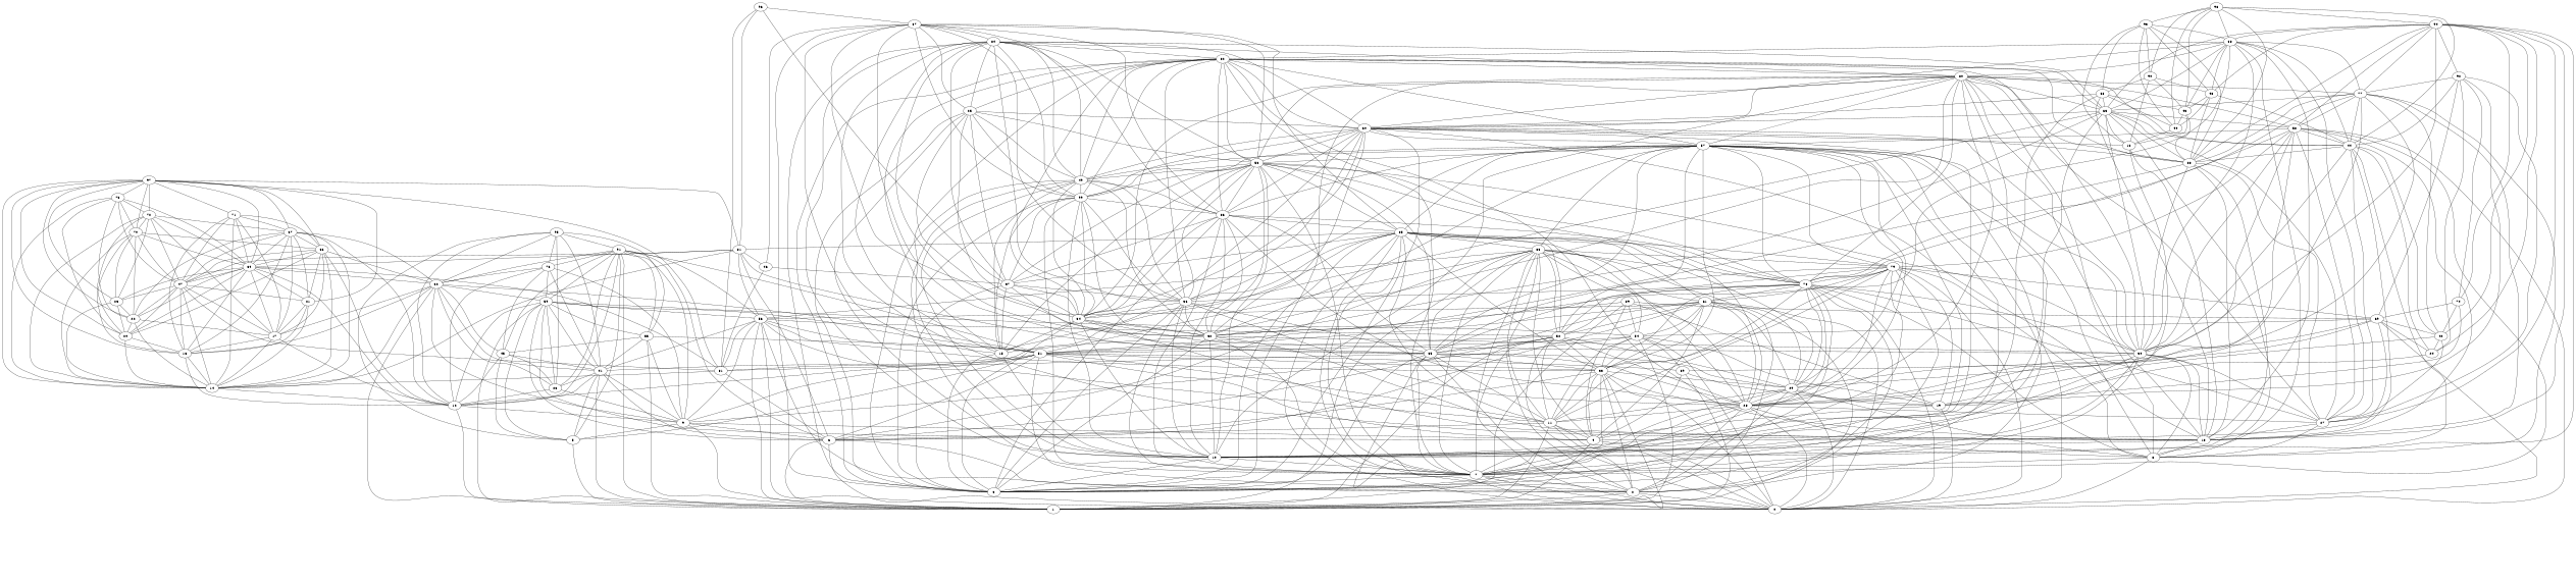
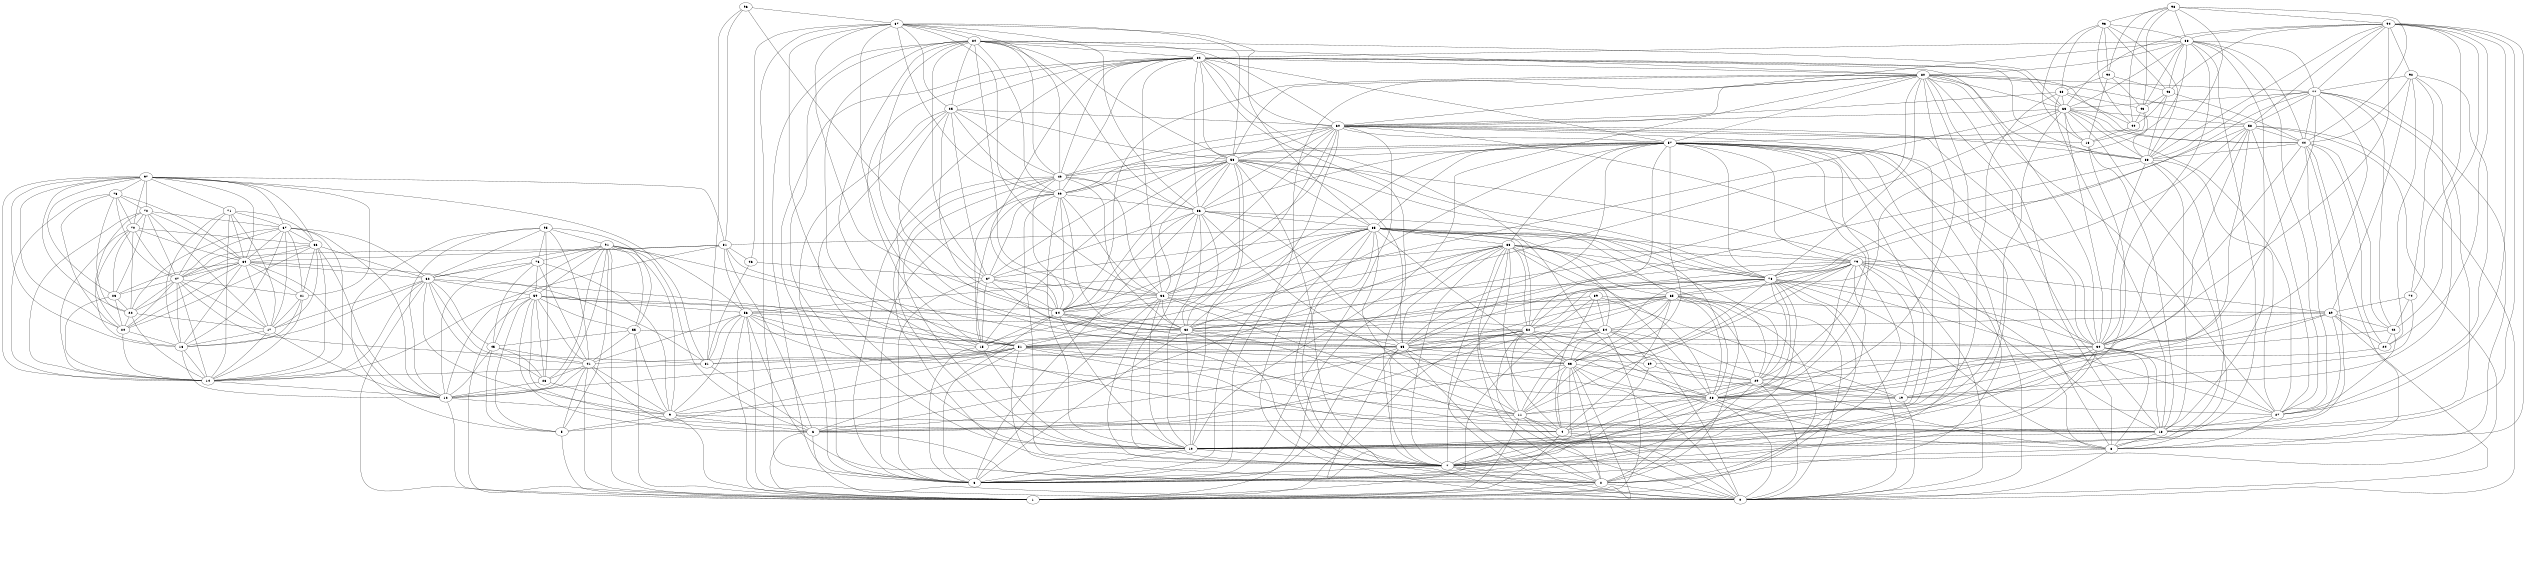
  digraph {
    rankdir=BT
    edge [arrowhead=both]
    0
    2
    4
    6
    7
    8
    11
    19
    28
    29
    33
    35
    52
    54
    56
    57
    58
-   61
+   61 [label=65]
    69
    78
    79
    83
    85
    51
    9
    39
    59
    89
    41
    91
    31
    81
    10
    30
    32
    36
    49
    60
    80
    82
    86
    99
    53
    13
    27
    44
    63
    77
    94
    24
    42
    74
    92
    37
    87
    55
    62
    12
    26
    76
    45
    95
    64
    46
    96
    47
    97
    15
    34
    n70 [label=25]
    84
    18
    38
    68
    88
    48
    98
    1
    5
    14
    16
    17
    66
    67
    20
    21
    22
    23
    70
    71
    72
    73
    3
    40
    43
    90
    93
    0 -> 2
    0 -> 4
    0 -> 6
    0 -> 7
    0 -> 8
    0 -> 11
    0 -> 19
    0 -> 28
    0 -> 29
    0 -> 33
    0 -> 35
    0 -> 52
    0 -> 54
    0 -> 56
    0 -> 57
    0 -> 58
    0 -> 61
    0 -> 69
    0 -> 78
    0 -> 79
    0 -> 83
    0 -> 85
    2 -> 6
    2 -> 7
    2 -> 11
    2 -> 28
    2 -> 29
    2 -> 33
    2 -> 35
    2 -> 56
    2 -> 57
    2 -> 61
    2 -> 78
    2 -> 79
    2 -> 83
    2 -> 85
    2 -> 51
    4 -> 11
    4 -> 19
    4 -> 33
    4 -> 61
    4 -> 69
    4 -> 83
    4 -> 51
    4 -> 9
    4 -> 39
    4 -> 59
    4 -> 89
    6 -> 11
    6 -> 33
    6 -> 52
    6 -> 61
    6 -> 83
    6 -> 51
    6 -> 9
    6 -> 59
    6 -> 41
    6 -> 91
    6 -> 31
    6 -> 81
    7 -> 8
    7 -> 28
    7 -> 29
    7 -> 33
    7 -> 35
    7 -> 52
    7 -> 58
    7 -> 78
    7 -> 79
    7 -> 83
    7 -> 85
    7 -> 10
    7 -> 30
    7 -> 32
    7 -> 36
    7 -> 49
    7 -> 60
    7 -> 80
    7 -> 82
    7 -> 86
    7 -> 99
    7 -> 53
    8 -> 28
    8 -> 29
    8 -> 57
    8 -> 78
    8 -> 79
    8 -> 30
    8 -> 80
    8 -> 13
    8 -> 27
    8 -> 44
    8 -> 63
    8 -> 77
    8 -> 94
    11 -> 28
    11 -> 29
    11 -> 33
    11 -> 35
    11 -> 52
    11 -> 54
    11 -> 56
    11 -> 78
    11 -> 79
    11 -> 83
    11 -> 85
    11 -> 51
    19 -> 29
    19 -> 54
    19 -> 79
    19 -> 39
    19 -> 89
    19 -> 24
    19 -> 42
    19 -> 74
    19 -> 92
    28 -> 29
    28 -> 33
    28 -> 35
    28 -> 52
    28 -> 57
    28 -> 58
    28 -> 61
    28 -> 79
    28 -> 83
    28 -> 85
    28 -> 30
    28 -> 36
    28 -> 80
    28 -> 86
    28 -> 53
    28 -> 77
    29 -> 33
    29 -> 35
    29 -> 52
    29 -> 57
    29 -> 58
    29 -> 61
    29 -> 69
    29 -> 78
    29 -> 83
    29 -> 85
    33 -> 35
    33 -> 52
    33 -> 54
    33 -> 56
    33 -> 57
    33 -> 61
    33 -> 78
    33 -> 79
    33 -> 85
    33 -> 51
    35 -> 52
    35 -> 57
    35 -> 61
    35 -> 78
    35 -> 79
    35 -> 83
    35 -> 81
    35 -> 36
    35 -> 86
    35 -> 53
    35 -> 37
    35 -> 87
    52 -> 56
    52 -> 57
    52 -> 61
    52 -> 78
    52 -> 79
    52 -> 83
    52 -> 85
    54 -> 61
    54 -> 69
    54 -> 83
    54 -> 59
    54 -> 89
    56 -> 61
    56 -> 83
    56 -> 59
    56 -> 91
    56 -> 81
    57 -> 58
    57 -> 78
    57 -> 79
    57 -> 83
    57 -> 85
    57 -> 60
    57 -> 80
    57 -> 82
    57 -> 86
    57 -> 99
    58 -> 78
    58 -> 79
    58 -> 80
    58 -> 63
    58 -> 77
    58 -> 94
    61 -> 78
    61 -> 79
    61 -> 83
    61 -> 85
    69 -> 79
    69 -> 89
    69 -> 74
    69 -> 92
    78 -> 79
    78 -> 83
    78 -> 85
    78 -> 80
    78 -> 86
    79 -> 83
    79 -> 85
    83 -> 85
    85 -> 86
    85 -> 87
    51 -> 52
    51 -> 54
    51 -> 56
    51 -> 61
    51 -> 83
    51 -> 59
    51 -> 89
    51 -> 91
    51 -> 55
    51 -> 62
    9 -> 54
    9 -> 56
    9 -> 51
    9 -> 41
    9 -> 91
    9 -> 55
    9 -> 62
    9 -> 12
    9 -> 26
    9 -> 76
    39 -> 54
    39 -> 69
    39 -> 51
    59 -> 91
    59 -> 62
    59 -> 76
    41 -> 56
    41 -> 51
    41 -> 59
    41 -> 55
    41 -> 62
    41 -> 76
    41 -> 45
    41 -> 95
    91 -> 95
    31 -> 35
    31 -> 56
    31 -> 85
    31 -> 64
    31 -> 46
    31 -> 96
    31 -> 47
    31 -> 97
    81 -> 85
    81 -> 96
    81 -> 97
    10 -> 57
    10 -> 30
    10 -> 32
    10 -> 36
    10 -> 49
    10 -> 80
    10 -> 82
    10 -> 86
    10 -> 99
    10 -> 53
    10 -> 13
    10 -> 63
    10 -> 15
    10 -> 34
    10 -> n70
    10 -> 84
    10 -> 18
    10 -> 38
    10 -> 68
    10 -> 88
    30 -> 57
    30 -> 58
    30 -> 78
    30 -> 32
    30 -> 60
    30 -> 82
    30 -> 53
    30 -> 44
    30 -> 63
    30 -> 77
    30 -> 94
    30 -> 34
    30 -> 38
    30 -> 88
    32 -> 57
    32 -> 36
    32 -> 49
    32 -> 60
    32 -> 80
    32 -> 86
    32 -> 99
    32 -> 53
    32 -> 63
    32 -> 34
    32 -> n70
    32 -> 84
    32 -> 38
    32 -> 88
    36 -> 57
    36 -> 78
    36 -> 85
    36 -> 49
    36 -> 60
    36 -> 82
    36 -> 99
    36 -> 53
    36 -> 37
    36 -> 87
    36 -> 84
    49 -> 57
    49 -> 60
    49 -> 82
    49 -> 86
    49 -> 53
    49 -> 87
    49 -> n70
    49 -> 84
    60 -> 80
    60 -> 82
    60 -> 86
    60 -> 99
    60 -> 63
    60 -> n70
    60 -> 84
    60 -> 68
    60 -> 88
    80 -> 82
    80 -> 84
    80 -> 88
    82 -> 86
    82 -> 99
    82 -> 84
    82 -> 88
    86 -> 99
    86 -> 87
    99 -> 49
    53 -> 57
    53 -> 78
    53 -> 85
    53 -> 60
    53 -> 80
    53 -> 82
    53 -> 86
    53 -> 99
    53 -> 87
    53 -> n70
    53 -> 84
-   13 -> 58
    13 -> 30
    13 -> 32
    13 -> 60
    13 -> 80
    13 -> 82
    13 -> 27
    13 -> 44
    13 -> 77
    13 -> 94
    13 -> 34
    13 -> 84
    13 -> 18
    13 -> 38
    13 -> 68
    13 -> 88
    27 -> 28
    27 -> 58
    27 -> 78
    27 -> 30
    27 -> 80
    27 -> 44
    27 -> 63
    27 -> 94
    27 -> 42
    27 -> 92
    27 -> 38
    27 -> 88
    44 -> 58
    44 -> 80
    44 -> 63
    44 -> 77
    44 -> 92
    44 -> 88
    44 -> 48
    44 -> 98
    63 -> 80
    63 -> 82
    63 -> 77
    63 -> 94
    63 -> 84
    63 -> 68
    63 -> 88
    77 -> 78
    77 -> 80
    77 -> 94
    77 -> 92
    77 -> 88
    94 -> 98
    24 -> 69
    24 -> 44
    24 -> 94
    24 -> 42
    24 -> 92
    42 -> 69
    42 -> 44
    42 -> 77
    42 -> 94
    42 -> 74
    74 -> 94
    74 -> 92
    92 -> 94
    37 -> 85
    37 -> 86
    37 -> 99
    37 -> 53
    37 -> 46
    37 -> 96
    37 -> n70
    37 -> 84
    87 -> 99
    87 -> 96
    55 -> 59
    55 -> 91
    55 -> 95
    62 -> 91
    62 -> 76
    62 -> 95
    62 -> 64
    62 -> 66
    62 -> 67
    12 -> 51
    12 -> 59
    12 -> 41
    12 -> 91
    12 -> 26
    12 -> 76
    12 -> 45
    12 -> 95
    12 -> 64
    12 -> 14
    12 -> 16
    12 -> 17
    12 -> 66
    12 -> 67
    26 -> 59
    26 -> 41
    26 -> 91
    26 -> 62
    26 -> 45
    26 -> 95
    76 -> 91
    76 -> 95
    45 -> 91
    45 -> 55
    45 -> 62
    45 -> 76
    64 -> 81
    64 -> 97
    64 -> 66
    64 -> 67
    64 -> 70
    64 -> 71
    64 -> 72
    64 -> 73
    46 -> 81
    46 -> 87
    47 -> 81
    47 -> 64
    47 -> 66
    47 -> 67
    47 -> 70
    47 -> 71
    47 -> 72
    47 -> 73
    15 -> 32
    15 -> 49
    15 -> 60
    15 -> 82
    15 -> 99
    15 -> 53
    15 -> 37
    15 -> 87
    15 -> 34
    15 -> 84
    34 -> 36
    34 -> 49
    34 -> 60
    34 -> 80
    34 -> 82
    34 -> 86
    34 -> 99
    34 -> 53
    34 -> 63
    34 -> 37
    34 -> 87
    34 -> n70
    n70 -> 82
    n70 -> 99
    n70 -> 87
    n70 -> 84
    84 -> 86
    84 -> 99
    84 -> 87
    18 -> 60
    18 -> 63
    18 -> 40
    18 -> 43
    18 -> 90
    18 -> 93
    38 -> 60
    38 -> 80
    38 -> 82
    38 -> 44
    38 -> 63
    38 -> 77
    38 -> 94
    38 -> 48
    38 -> 98
    38 -> 43
    38 -> 93
    68 -> 90
    68 -> 93
    88 -> 94
    88 -> 98
    88 -> 93
    48 -> 94
    48 -> 88
    48 -> 90
    48 -> 93
    1 -> 2
    1 -> 4
    1 -> 6
    1 -> 11
    1 -> 33
    1 -> 52
    1 -> 54
    1 -> 56
    1 -> 61
    1 -> 83
    1 -> 9
-   1 -> 39
    1 -> 59
    1 -> 89
    1 -> 41
    1 -> 91
    1 -> 55
    1 -> 62
    1 -> 12
    1 -> 5
    5 -> 51
    5 -> 9
    5 -> 59
    5 -> 41
    5 -> 91
    5 -> 45
    5 -> 95
    14 -> 31
    14 -> 81
    14 -> 62
    14 -> 47
    14 -> 97
    14 -> 16
    14 -> 17
    14 -> 66
    14 -> 67
    14 -> 20
    14 -> 21
    14 -> 22
    14 -> 23
    14 -> 70
    14 -> 71
    14 -> 72
    14 -> 73
    16 -> 62
    16 -> 64
    16 -> 47
    16 -> 97
    16 -> 17
    16 -> 67
    16 -> 20
    16 -> 21
    16 -> 70
    16 -> 71
    17 -> 62
    17 -> 64
    17 -> 47
    17 -> 66
    17 -> 67
    17 -> 21
    17 -> 22
    17 -> 71
    17 -> 72
    66 -> 97
    66 -> 67
    66 -> 70
    66 -> 71
    67 -> 97
    67 -> 71
    67 -> 72
    20 -> 64
    20 -> 47
    20 -> 97
    20 -> 66
    20 -> 22
    20 -> 23
    20 -> 72
    20 -> 73
    21 -> 64
    21 -> 47
    21 -> 97
    21 -> 66
    21 -> 67
    22 -> 64
    22 -> 47
    22 -> 97
    22 -> 67
    22 -> 23
    22 -> 70
    22 -> 73
    23 -> 64
    23 -> 47
    23 -> 97
    23 -> 70
    23 -> 72
    70 -> 97
    70 -> 72
    70 -> 73
    71 -> 97
    72 -> 97
    72 -> 73
    73 -> 97
    3 -> 7
    3 -> 28
    3 -> 35
    3 -> 57
    3 -> 78
    3 -> 85
    3 -> 10
    3 -> 30
    3 -> 32
    3 -> 36
    3 -> 49
    3 -> 60
    3 -> 80
    3 -> 82
    3 -> 86
    3 -> 99
    3 -> 37
    3 -> 87
    3 -> 15
    3 -> 34
    3 -> n70
    3 -> 84
    40 -> 68
    40 -> 48
    40 -> 98
    40 -> 43
    40 -> 93
    43 -> 68
    43 -> 88
    43 -> 48
    43 -> 98
    43 -> 90
    90 -> 98
    90 -> 93
    93 -> 98
  }
